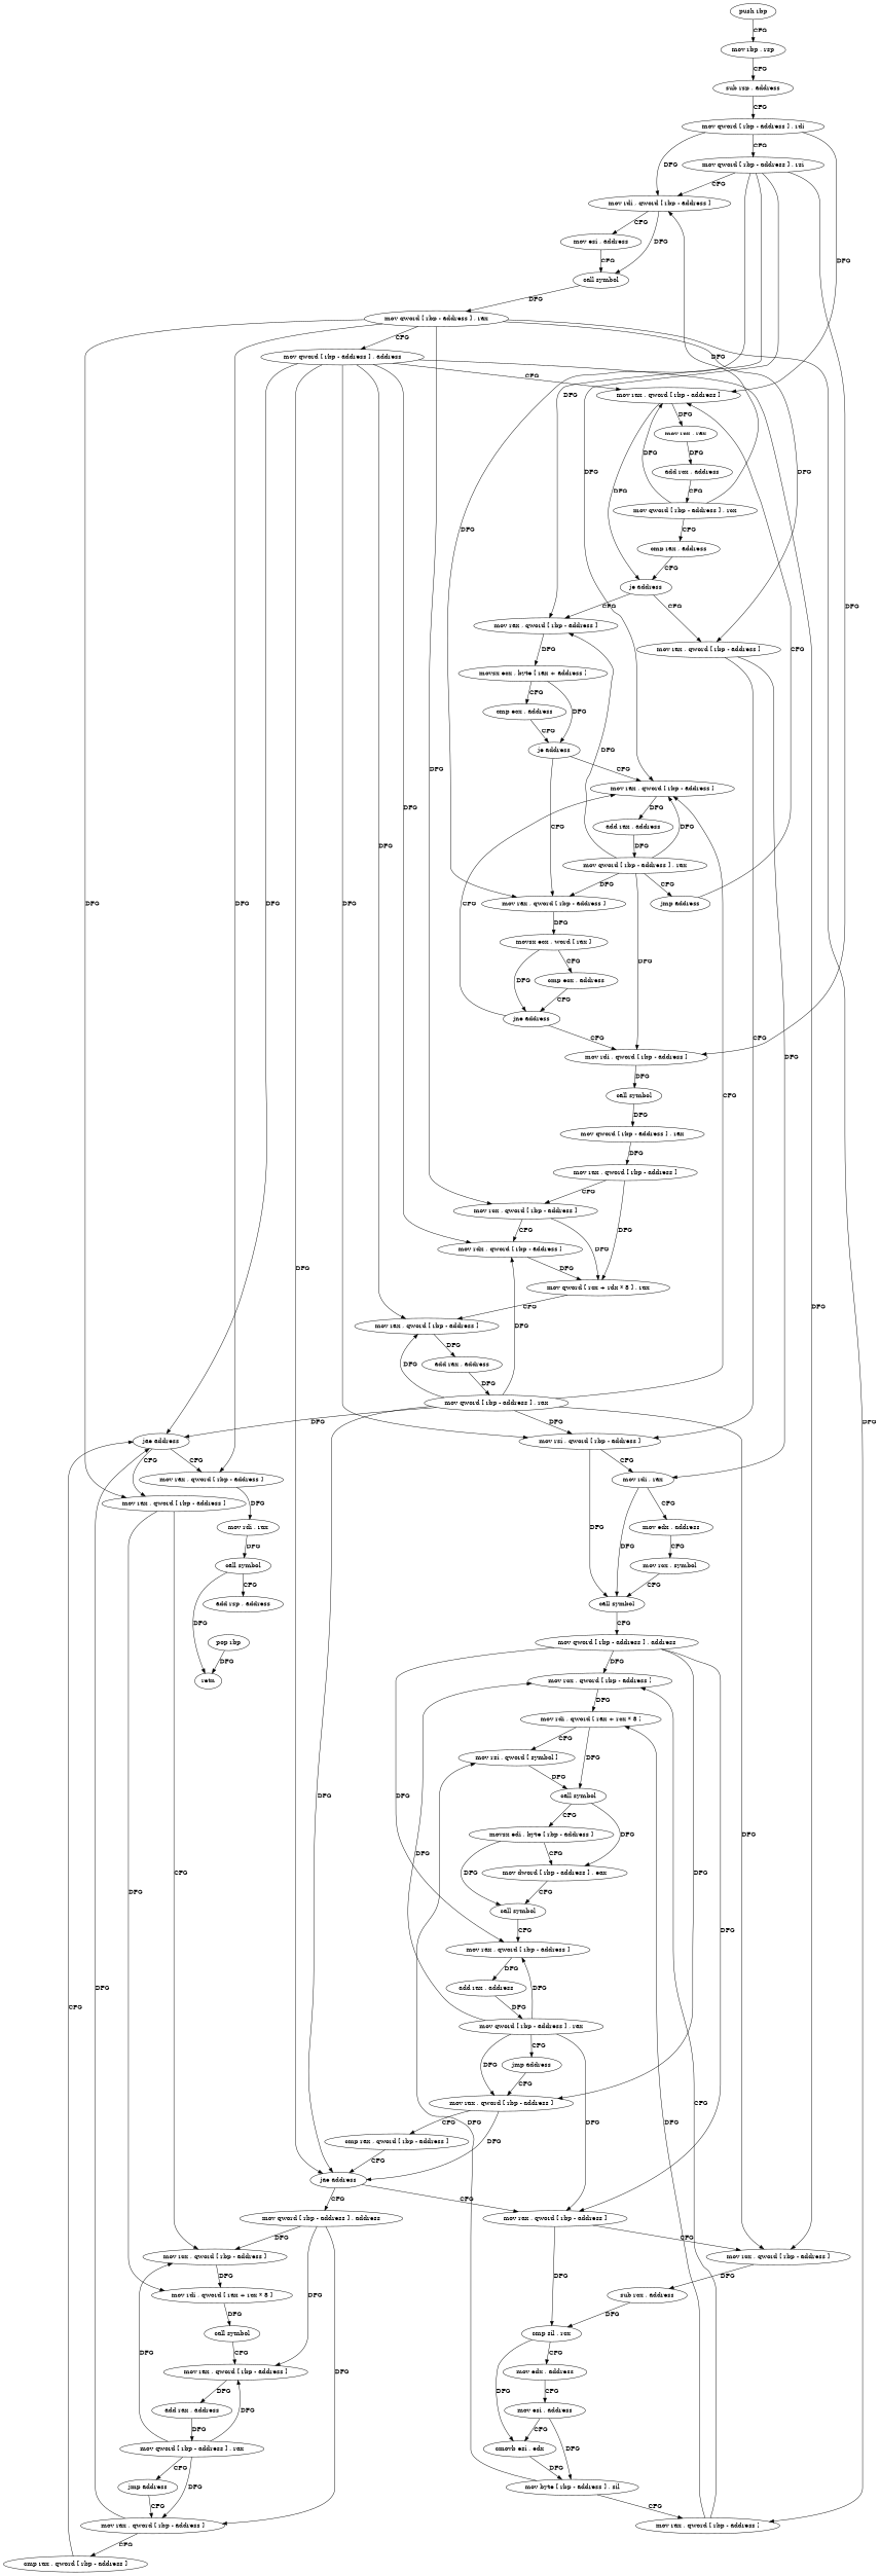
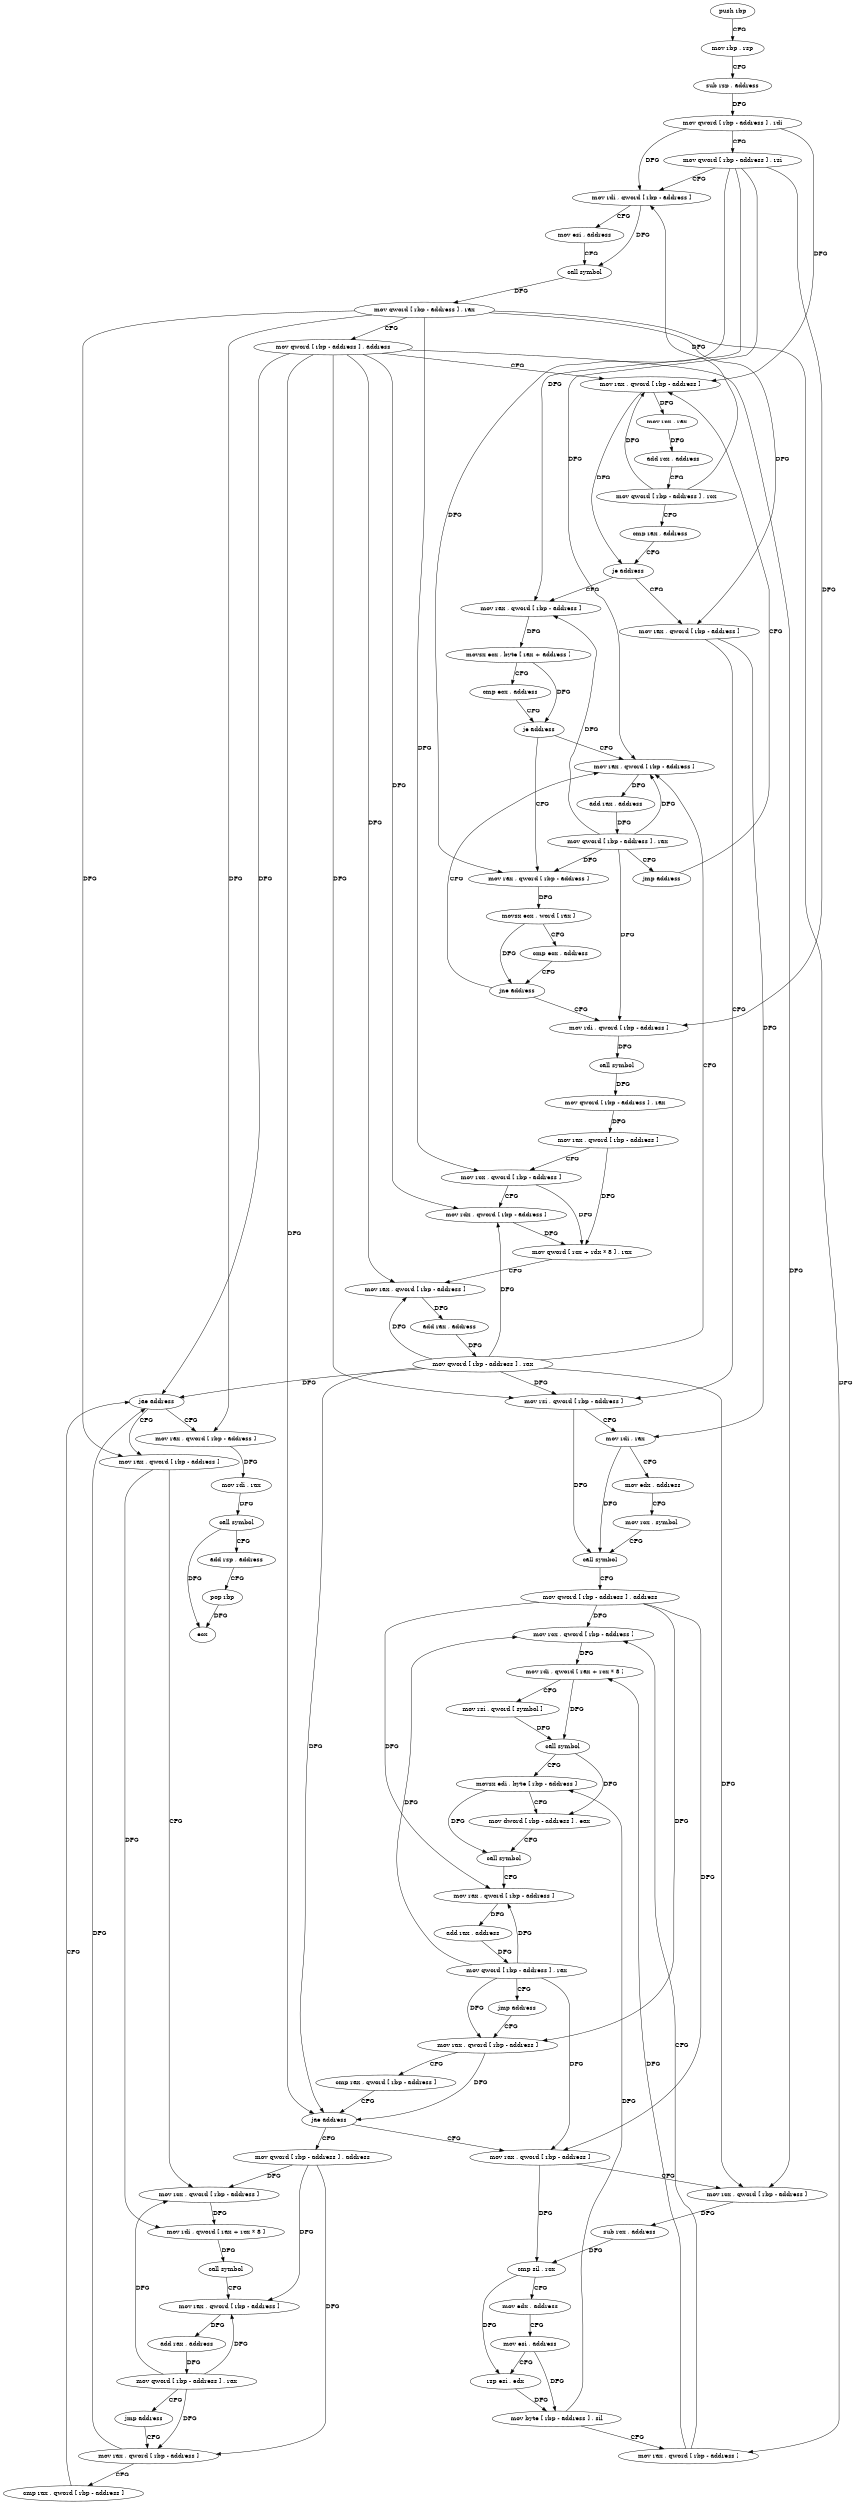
  digraph {
    n1 [label="push rbp"]
    n2 [label="mov rbp , rsp"]
    n3 [label="sub rsp , address"]
    n4 [label="mov qword [ rbp - address ] , rdi"]
    n5 [label="mov qword [ rbp - address ] , rsi"]
    n6 [label="mov rdi , qword [ rbp - address ]"]
    n7 [label="mov rax , qword [ rbp - address ]"]
    n8 [label="mov rax , qword [ rbp - address ]"]
    n9 [label="mov rax , qword [ rbp - address ]"]
    n10 [label="mov rax , qword [ rbp - address ]"]
    n11 [label="mov rdi , qword [ rbp - address ]"]
    n12 [label="mov esi , address"]
    n13 [label="call symbol"]
    n14 [label="mov rcx , rax"]
    n15 [label="je address"]
    n16 [label="movsx ecx , byte [ rax + address ]"]
    n17 [label="add rax , address"]
    n18 [label="movsx ecx , word [ rax ]"]
    n19 [label="call symbol"]
    n20 [label="mov qword [ rbp - address ] , rax"]
    n21 [label="mov qword [ rbp - address ] , address"]
    n22 [label="mov rax , qword [ rbp - address ]"]
    n23 [label="mov rax , qword [ rbp - address ]"]
    n24 [label="mov rax , qword [ rbp - address ]"]
    n25 [label="mov rax , qword [ rbp - address ]"]
    n26 [label="mov rcx , qword [ rbp - address ]"]
    n27 [label="mov rsi , qword [ rbp - address ]"]
    n28 [label="mov rcx , qword [ rbp - address ]"]
    n29 [label="jae address"]
    n30 [label="mov rdx , qword [ rbp - address ]"]
    n31 [label="mov rax , qword [ rbp - address ]"]
    n32 [label="jae address"]
    n33 [label="mov rdi , rax"]
    n34 [label="mov rcx , qword [ rbp - address ]"]
    n35 [label="mov rdi , qword [ rax + rcx * 8 ]"]
    n36 [label="mov rdi , rax"]
    n37 [label="mov rcx , qword [ rbp - address ]"]
    n38 [label="mov rdi , qword [ rax + rcx * 8 ]"]
    n39 [label="mov qword [ rcx + rdx * 8 ] , rax"]
    n40 [label="call symbol"]
    n41 [label="sub rcx , address"]
    n42 [label="mov rax , qword [ rbp - address ]"]
    n43 [label="mov qword [ rbp - address ] , address"]
    n44 [label="add rax , address"]
    n45 [label="add rcx , address"]
    n46 [label="mov edx , address"]
    n47 [label="mov qword [ rbp - address ] , address"]
    n48 [label="mov rcx , symbol"]
    n49 [label="mov rax , qword [ rbp - address ]"]
    n50 [label="mov rax , qword [ rbp - address ]"]
    n51 [label="cmp rax , qword [ rbp - address ]"]
    n52 [label="cmp sil , rcx"]
    n53 [label="add rax , address"]
    n54 [label="cmp ecx , address"]
    n55 [label="je address"]
    n56 [label="mov qword [ rbp - address ] , rax"]
    n57 [label="cmp ecx , address"]
    n58 [label="jne address"]
    n59 [label="mov rax , qword [ rbp - address ]"]
    n60 [label="mov rax , qword [ rbp - address ]"]
    n61 [label="cmp rax , qword [ rbp - address ]"]
    n62 [label="add rax , address"]
    n63 [label="mov edx , address"]
-   n64 [label="cmovb esi , edx"]
+   n64 [label="rsp esi , edx"]
    n65 [label="mov esi , address"]
    n66 [label="mov byte [ rbp - address ] , sil"]
    n67 [label="movsx edi , byte [ rbp - address ]"]
    n68 [label="mov dword [ rbp - address ] , eax"]
    n69 [label="call symbol"]
    n70 [label="mov rsi , qword [ symbol ]"]
    n71 [label="call symbol"]
    n72 [label="mov qword [ rbp - address ] , rax"]
    n73 [label="jmp address"]
    n74 [label="jmp address"]
    n75 [label="mov qword [ rbp - address ] , rax"]
    n76 [label="call symbol"]
    n77 [label="add rsp , address"]
-   n78 [label=retn]
+   n78 [label=ecx]
    n79 [label="pop rbp"]
    n80 [label="call symbol"]
    n81 [label="mov qword [ rbp - address ] , rax"]
    n82 [label="jmp address"]
    n83 [label="mov qword [ rbp - address ] , rcx"]
    n84 [label="cmp rax , address"]
    n85 [label="mov rax , qword [ rbp - address ]"]
    n86 [label="mov qword [ rbp - address ] , rax"]
    n1 -> n2 [label=CFG]
    n2 -> n3 [label=CFG]
-   n3 -> n4 [label=CFG]
+   n3 -> n4 [label=DFG]
    n4 -> n5 [label=CFG]
    n4 -> n6 [label=DFG]
    n4 -> n7 [label=DFG]
    n5 -> n6 [label=CFG]
    n5 -> n8 [label=DFG]
    n5 -> n9 [label=DFG]
    n5 -> n10 [label=DFG]
    n5 -> n11 [label=DFG]
    n6 -> n12 [label=CFG]
    n6 -> n13 [label=DFG]
    n7 -> n14 [label=DFG]
    n7 -> n15 [label=DFG]
    n8 -> n16 [label=DFG]
    n9 -> n17 [label=DFG]
    n10 -> n18 [label=DFG]
    n11 -> n19 [label=DFG]
    n12 -> n13 [label=CFG]
    n13 -> n20 [label=DFG]
    n14 -> n45 [label=DFG]
    n15 -> n8 [label=CFG]
    n15 -> n22 [label=CFG]
    n16 -> n54 [label=CFG]
    n16 -> n55 [label=DFG]
    n17 -> n56 [label=DFG]
    n18 -> n57 [label=CFG]
    n18 -> n58 [label=DFG]
    n19 -> n75 [label=DFG]
    n20 -> n21 [label=CFG]
    n20 -> n22 [label=DFG]
    n20 -> n23 [label=DFG]
    n20 -> n24 [label=DFG]
    n20 -> n25 [label=DFG]
    n20 -> n26 [label=DFG]
    n21 -> n7 [label=CFG]
    n21 -> n27 [label=DFG]
    n21 -> n28 [label=DFG]
    n21 -> n29 [label=DFG]
    n21 -> n30 [label=DFG]
    n21 -> n31 [label=DFG]
    n21 -> n32 [label=DFG]
    n22 -> n27 [label=CFG]
    n22 -> n33 [label=DFG]
    n23 -> n34 [label=CFG]
    n23 -> n35 [label=DFG]
    n24 -> n36 [label=DFG]
    n25 -> n37 [label=CFG]
    n25 -> n38 [label=DFG]
    n26 -> n30 [label=CFG]
    n26 -> n39 [label=DFG]
    n27 -> n33 [label=CFG]
    n27 -> n40 [label=DFG]
    n28 -> n41 [label=DFG]
    n29 -> n42 [label=CFG]
    n29 -> n43 [label=CFG]
    n30 -> n39 [label=DFG]
    n31 -> n44 [label=DFG]
    n32 -> n24 [label=CFG]
    n32 -> n25 [label=CFG]
    n33 -> n40 [label=DFG]
    n33 -> n46 [label=CFG]
    n34 -> n35 [label=DFG]
    n35 -> n70 [label=CFG]
    n35 -> n71 [label=DFG]
    n36 -> n76 [label=DFG]
    n37 -> n38 [label=DFG]
    n38 -> n80 [label=DFG]
    n39 -> n31 [label=CFG]
    n40 -> n47 [label=CFG]
    n41 -> n52 [label=DFG]
    n42 -> n28 [label=CFG]
    n42 -> n52 [label=DFG]
    n43 -> n37 [label=DFG]
    n43 -> n59 [label=DFG]
    n43 -> n60 [label=DFG]
    n44 -> n86 [label=DFG]
    n45 -> n83 [label=CFG]
    n46 -> n48 [label=CFG]
    n47 -> n34 [label=DFG]
    n47 -> n42 [label=DFG]
    n47 -> n49 [label=DFG]
    n47 -> n50 [label=DFG]
    n48 -> n40 [label=CFG]
    n49 -> n29 [label=DFG]
    n49 -> n51 [label=CFG]
    n50 -> n53 [label=DFG]
    n51 -> n29 [label=CFG]
    n52 -> n63 [label=CFG]
    n52 -> n64 [label=DFG]
    n53 -> n72 [label=DFG]
    n54 -> n55 [label=CFG]
    n55 -> n9 [label=CFG]
    n55 -> n10 [label=CFG]
    n56 -> n8 [label=DFG]
    n56 -> n9 [label=DFG]
    n56 -> n10 [label=DFG]
    n56 -> n11 [label=DFG]
    n56 -> n74 [label=CFG]
    n57 -> n58 [label=CFG]
    n58 -> n9 [label=CFG]
    n58 -> n11 [label=CFG]
    n59 -> n32 [label=DFG]
    n59 -> n61 [label=CFG]
    n60 -> n62 [label=DFG]
    n61 -> n32 [label=CFG]
    n62 -> n81 [label=DFG]
    n63 -> n65 [label=CFG]
    n64 -> n66 [label=DFG]
    n65 -> n64 [label=CFG]
    n65 -> n66 [label=DFG]
    n66 -> n23 [label=CFG]
-   n66 -> n70 [label=DFG]
+   n66 -> n67 [label=DFG]
    n67 -> n68 [label=CFG]
    n67 -> n69 [label=DFG]
    n68 -> n69 [label=CFG]
    n69 -> n50 [label=CFG]
    n70 -> n71 [label=DFG]
    n71 -> n67 [label=CFG]
    n71 -> n68 [label=DFG]
    n72 -> n34 [label=DFG]
    n72 -> n42 [label=DFG]
    n72 -> n49 [label=DFG]
    n72 -> n50 [label=DFG]
    n72 -> n73 [label=CFG]
    n73 -> n49 [label=CFG]
    n74 -> n7 [label=CFG]
    n75 -> n85 [label=DFG]
    n76 -> n77 [label=CFG]
    n76 -> n78 [label=DFG]
+   n77 -> n79 [label=CFG]
    n79 -> n78 [label=DFG]
    n80 -> n60 [label=CFG]
    n81 -> n37 [label=DFG]
    n81 -> n59 [label=DFG]
    n81 -> n60 [label=DFG]
    n81 -> n82 [label=CFG]
    n82 -> n59 [label=CFG]
    n83 -> n6 [label=DFG]
    n83 -> n7 [label=DFG]
    n83 -> n84 [label=CFG]
    n84 -> n15 [label=CFG]
    n85 -> n26 [label=CFG]
    n85 -> n39 [label=DFG]
    n86 -> n9 [label=CFG]
    n86 -> n27 [label=DFG]
    n86 -> n28 [label=DFG]
    n86 -> n29 [label=DFG]
    n86 -> n30 [label=DFG]
    n86 -> n31 [label=DFG]
    n86 -> n32 [label=DFG]
  }
